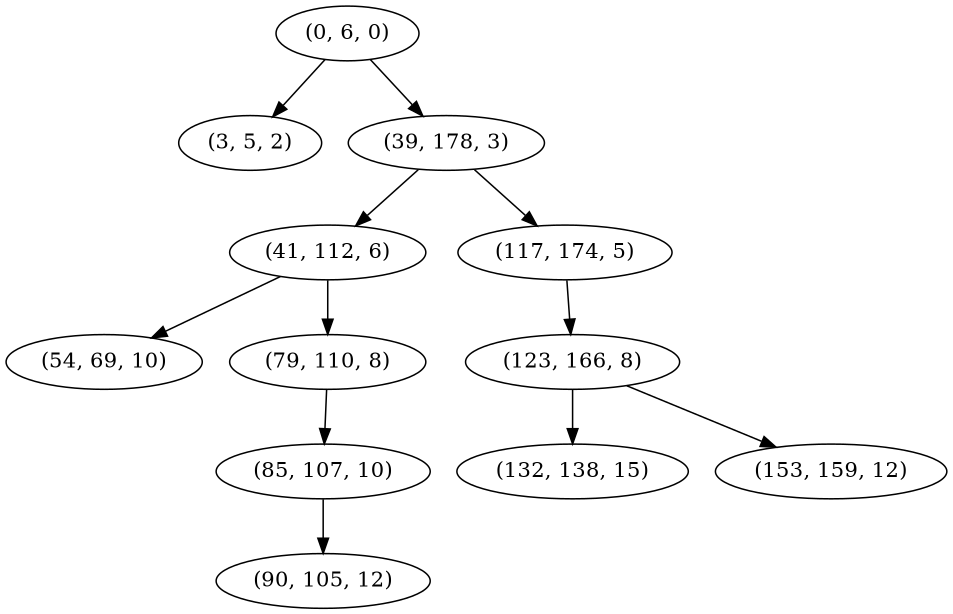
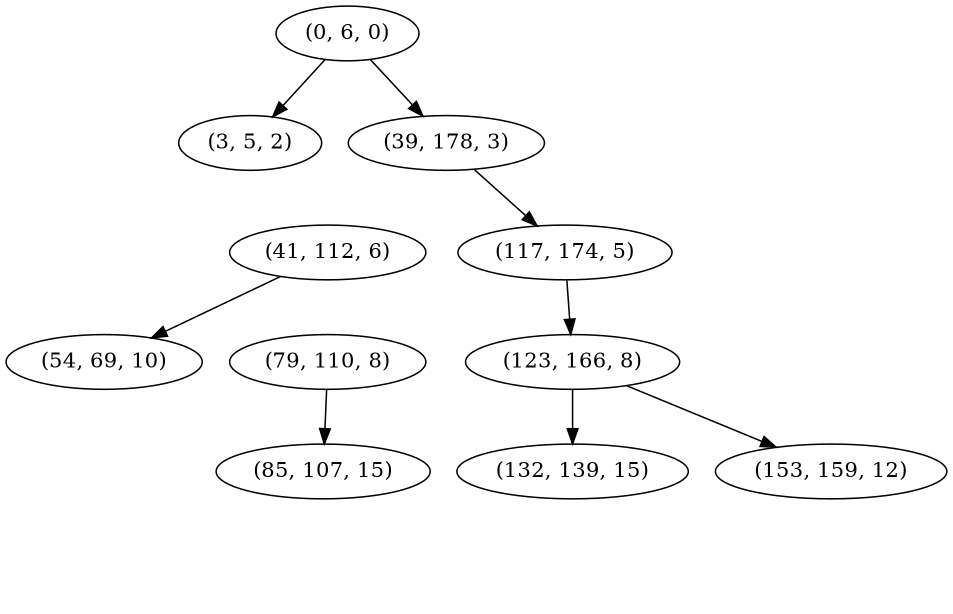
  digraph {
    n1 [label="(0, 6, 0)"]
    "(3, 5, 2)"
    "(39, 178, 3)"
    n4 [label="(41, 112, 6)"]
    "(117, 174, 5)"
    "(54, 69, 10)"
    "(79, 110, 8)"
    "(123, 166, 8)"
-   "(85, 107, 10)"
-   "(90, 105, 12)"
-   "(132, 139, 15)" [label="(132, 138, 15)"]
+   "(85, 107, 10)" [label="(85, 107, 15)"]
+   "(132, 139, 15)"
    "(153, 159, 12)"
    n1 -> "(3, 5, 2)"
    n1 -> "(39, 178, 3)"
-   "(39, 178, 3)" -> n4
    "(39, 178, 3)" -> "(117, 174, 5)"
    n4 -> "(54, 69, 10)"
-   n4 -> "(79, 110, 8)"
    "(117, 174, 5)" -> "(123, 166, 8)"
    "(79, 110, 8)" -> "(85, 107, 10)"
    "(123, 166, 8)" -> "(132, 139, 15)"
    "(123, 166, 8)" -> "(153, 159, 12)"
-   "(85, 107, 10)" -> "(90, 105, 12)"
  }
